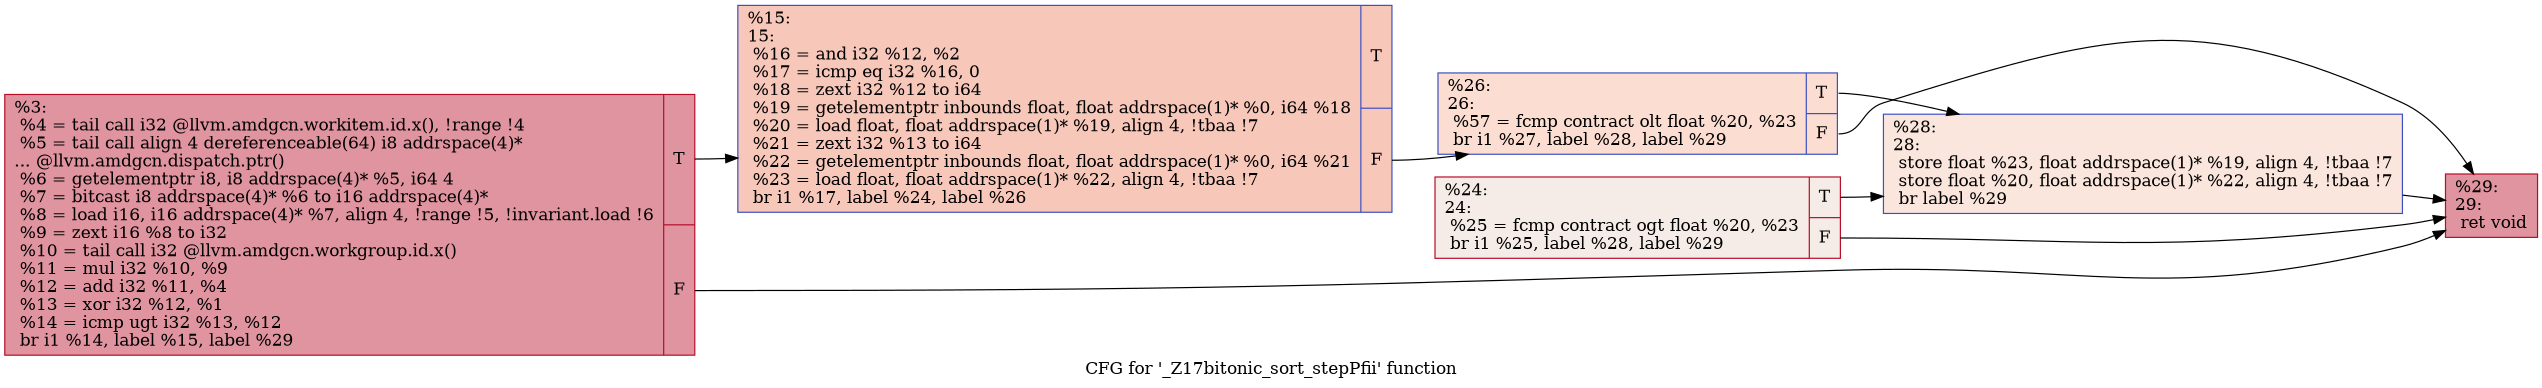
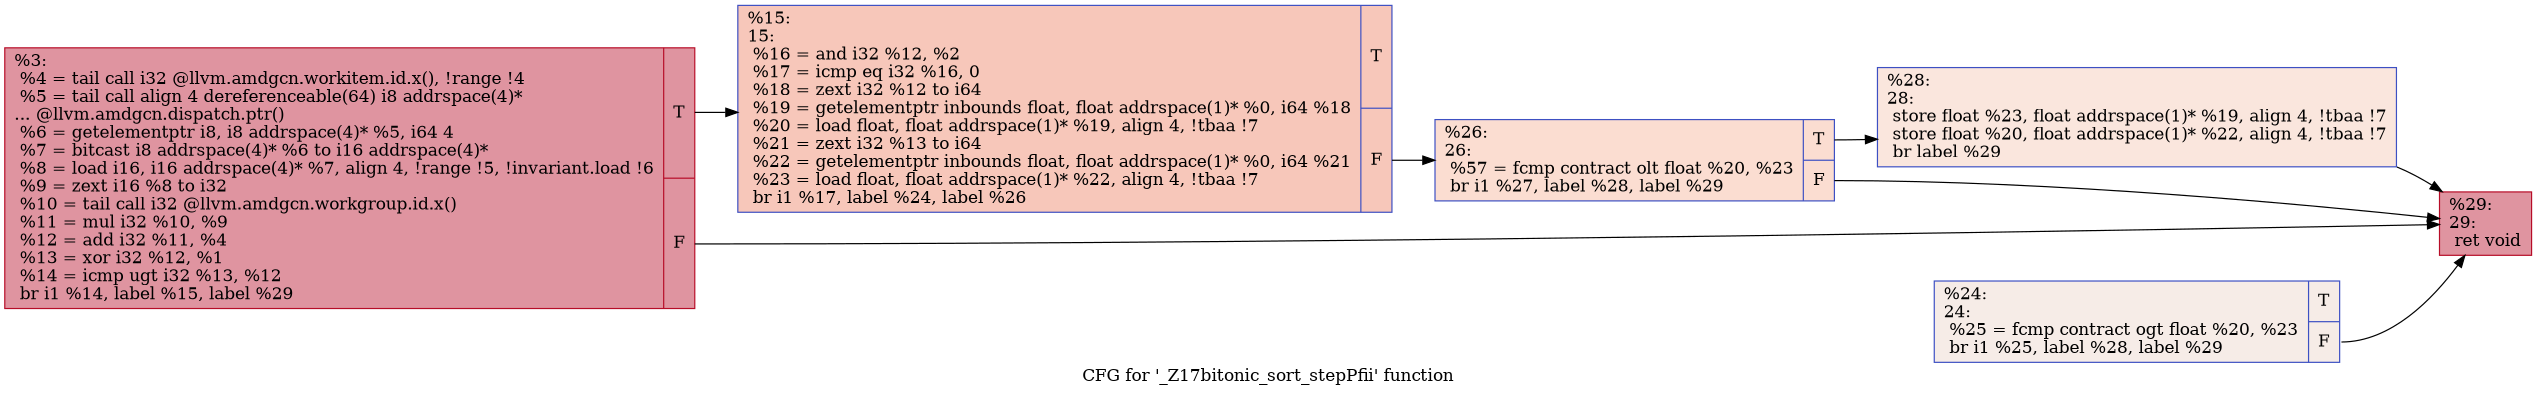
  digraph {
    label="CFG for '_Z17bitonic_sort_stepPfii' function"
    rankdir=LR
    node [color="#3d50c3ff" fillcolor="#b70d2870" shape=record style=filled]
    edge [tailport=s0]
    n1 [color="#b70d28ff" label="{%3:\l  %4 = tail call i32 @llvm.amdgcn.workitem.id.x(), !range !4\l  %5 = tail call align 4 dereferenceable(64) i8 addrspace(4)*\l... @llvm.amdgcn.dispatch.ptr()\l  %6 = getelementptr i8, i8 addrspace(4)* %5, i64 4\l  %7 = bitcast i8 addrspace(4)* %6 to i16 addrspace(4)*\l  %8 = load i16, i16 addrspace(4)* %7, align 4, !range !5, !invariant.load !6\l  %9 = zext i16 %8 to i32\l  %10 = tail call i32 @llvm.amdgcn.workgroup.id.x()\l  %11 = mul i32 %10, %9\l  %12 = add i32 %11, %4\l  %13 = xor i32 %12, %1\l  %14 = icmp ugt i32 %13, %12\l  br i1 %14, label %15, label %29\l|{<s0>T|<s1>F}}"]
    n2 [fillcolor="#ec7f6370" label="{%15:\l15:                                               \l  %16 = and i32 %12, %2\l  %17 = icmp eq i32 %16, 0\l  %18 = zext i32 %12 to i64\l  %19 = getelementptr inbounds float, float addrspace(1)* %0, i64 %18\l  %20 = load float, float addrspace(1)* %19, align 4, !tbaa !7\l  %21 = zext i32 %13 to i64\l  %22 = getelementptr inbounds float, float addrspace(1)* %0, i64 %21\l  %23 = load float, float addrspace(1)* %22, align 4, !tbaa !7\l  br i1 %17, label %24, label %26\l|{<s0>T|<s1>F}}"]
    n3 [color="#b70d28ff" label="{%29:\l29:                                               \l  ret void\l}"]
    n4 [fillcolor="#f7b39670" label="{%26:\l26:                                               \l  %57 = fcmp contract olt float %20, %23\l  br i1 %27, label %28, label %29\l|{<s0>T|<s1>F}}"]
-   n5 [color="#b70d28ff" fillcolor="#ead5c970" label="{%24:\l24:                                               \l  %25 = fcmp contract ogt float %20, %23\l  br i1 %25, label %28, label %29\l|{<s0>T|<s1>F}}"]
+   n5 [fillcolor="#ead5c970" label="{%24:\l24:                                               \l  %25 = fcmp contract ogt float %20, %23\l  br i1 %25, label %28, label %29\l|{<s0>T|<s1>F}}"]
    n6 [fillcolor="#f3c7b170" label="{%28:\l28:                                               \l  store float %23, float addrspace(1)* %19, align 4, !tbaa !7\l  store float %20, float addrspace(1)* %22, align 4, !tbaa !7\l  br label %29\l}"]
    n1 -> n2
    n1 -> n3 [tailport=s1]
    n2 -> n4 [tailport=s1]
    n4 -> n3 [tailport=s1]
    n4 -> n6
    n5 -> n3 [tailport=s1]
-   n5 -> n6
    n6 -> n3
  }
